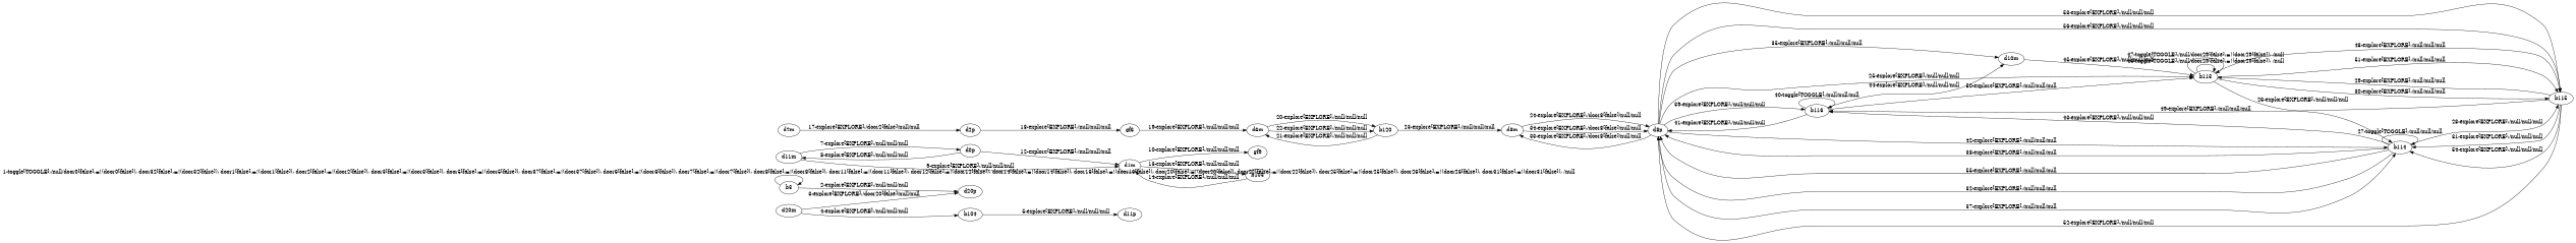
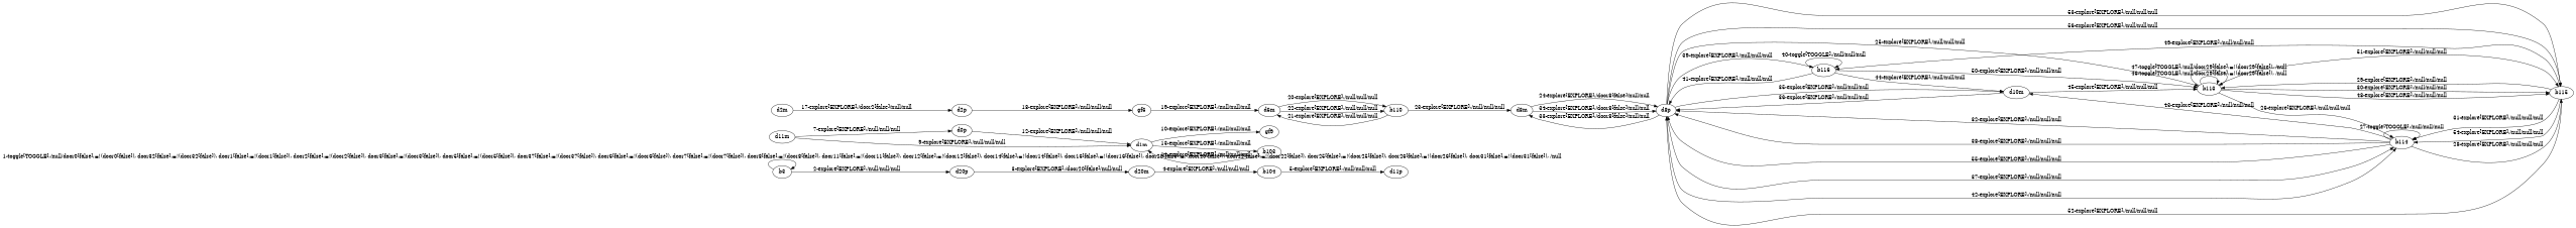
  digraph {
    rankdir=LR
    n1 [label=b3]
    d20p
    d20m
    b104
    d11p
    d11m
    d0p
    d1m
    gf9
    b103
    d2m
    d2p
    gf6
    d6m
-   b110 [label=b120]
+   b110
    d8m
    d8p
    b113
    b114
    b115
    d10m
    b116
    n1 -> n1 [label="1-toggle[TOGGLE];/null/door0[false]:=!(door0[false]); door32[false]:=!(door32[false]); door1[false]:=!(door1[false]); door2[false]:=!(door2[false]); door3[false]:=!(door3[false]); door5[false]:=!(door5[false]); door37[false]:=!(door37[false]); door6[false]:=!(door6[false]); door7[false]:=!(door7[false]); door8[false]:=!(door8[false]); door11[false]:=!(door11[false]); door12[false]:=!(door12[false]); door14[false]:=!(door14[false]); door16[false]:=!(door16[false]); door20[false]:=!(door20[false]); door22[false]:=!(door22[false]); door25[false]:=!(door25[false]); door26[false]:=!(door26[false]); door31[false]:=!(door31[false]); /null"]
    n1 -> d20p [label="2-explore[EXPLORE];/null/null/null"]
-   d20m -> d20p [label="3-explore[EXPLORE];/door20[false]/null/null"]
+   d20p -> d20m [label="3-explore[EXPLORE];/door20[false]/null/null"]
    d20m -> b104 [label="4-explore[EXPLORE];/null/null/null"]
    b104 -> d11p [label="5-explore[EXPLORE];/null/null/null"]
    d11m -> d0p [label="7-explore[EXPLORE];/null/null/null"]
    d11m -> d1m [label="9-explore[EXPLORE];/null/null/null"]
-   d0p -> d11m [label="8-explore[EXPLORE];/null/null/null"]
    d0p -> d1m [label="12-explore[EXPLORE];/null/null/null"]
    d1m -> gf9 [label="10-explore[EXPLORE];/null/null/null"]
    d1m -> b103 [label="13-explore[EXPLORE];/null/null/null"]
    b103 -> d1m [label="14-explore[EXPLORE];/null/null/null"]
    d2m -> d2p [label="17-explore[EXPLORE];/door2[false]/null/null"]
    d2p -> gf6 [label="18-explore[EXPLORE];/null/null/null"]
    gf6 -> d6m [label="19-explore[EXPLORE];/null/null/null"]
    d6m -> b110 [label="20-explore[EXPLORE];/null/null/null"]
    d6m -> b110 [label="22-explore[EXPLORE];/null/null/null"]
    b110 -> d6m [label="21-explore[EXPLORE];/null/null/null"]
    b110 -> d8m [label="23-explore[EXPLORE];/null/null/null"]
    d8m -> d8p [label="24-explore[EXPLORE];/door8[false]/null/null"]
    d8m -> d8p [label="34-explore[EXPLORE];/door8[false]/null/null"]
    d8p -> d8m [label="33-explore[EXPLORE];/door8[false]/null/null"]
    d8p -> b113 [label="25-explore[EXPLORE];/null/null/null"]
    d8p -> b114 [label="37-explore[EXPLORE];/null/null/null"]
    d8p -> b114 [label="42-explore[EXPLORE];/null/null/null"]
    d8p -> b115 [label="53-explore[EXPLORE];/null/null/null"]
    d8p -> b115 [label="56-explore[EXPLORE];/null/null/null"]
    d8p -> d10m [label="35-explore[EXPLORE];/null/null/null"]
    d8p -> b116 [label="39-explore[EXPLORE];/null/null/null"]
    b113 -> b113 [label="46-toggle[TOGGLE];/null/door29[false]:=!(door29[false]); /null"]
    b113 -> b113 [label="47-toggle[TOGGLE];/null/door29[false]:=!(door29[false]); /null"]
    b113 -> b114 [label="26-explore[EXPLORE];/null/null/null"]
    b113 -> b115 [label="30-explore[EXPLORE];/null/null/null"]
    b113 -> b115 [label="48-explore[EXPLORE];/null/null/null"]
    b113 -> b115 [label="51-explore[EXPLORE];/null/null/null"]
    b114 -> d8p [label="32-explore[EXPLORE];/null/null/null"]
    b114 -> d8p [label="38-explore[EXPLORE];/null/null/null"]
    b114 -> d8p [label="55-explore[EXPLORE];/null/null/null"]
    b114 -> b114 [label="27-toggle[TOGGLE];/null/null/null"]
    b114 -> b115 [label="28-explore[EXPLORE];/null/null/null"]
-   b114 -> b116 [label="43-explore[EXPLORE];/null/null/null"]
+   b114 -> d10m [label="43-explore[EXPLORE];/null/null/null"]
    b115 -> d8p [label="52-explore[EXPLORE];/null/null/null"]
    b115 -> b113 [label="29-explore[EXPLORE];/null/null/null"]
    b115 -> b114 [label="31-explore[EXPLORE];/null/null/null"]
    b115 -> b114 [label="54-explore[EXPLORE];/null/null/null"]
    b115 -> b116 [label="49-explore[EXPLORE];/null/null/null"]
+   d10m -> d8p [label="36-explore[EXPLORE];/null/null/null"]
    d10m -> b113 [label="45-explore[EXPLORE];/null/null/null"]
    b116 -> d8p [label="41-explore[EXPLORE];/null/null/null"]
    b116 -> b113 [label="50-explore[EXPLORE];/null/null/null"]
    b116 -> d10m [label="44-explore[EXPLORE];/null/null/null"]
    b116 -> b116 [label="40-toggle[TOGGLE];/null/null/null"]
  }
